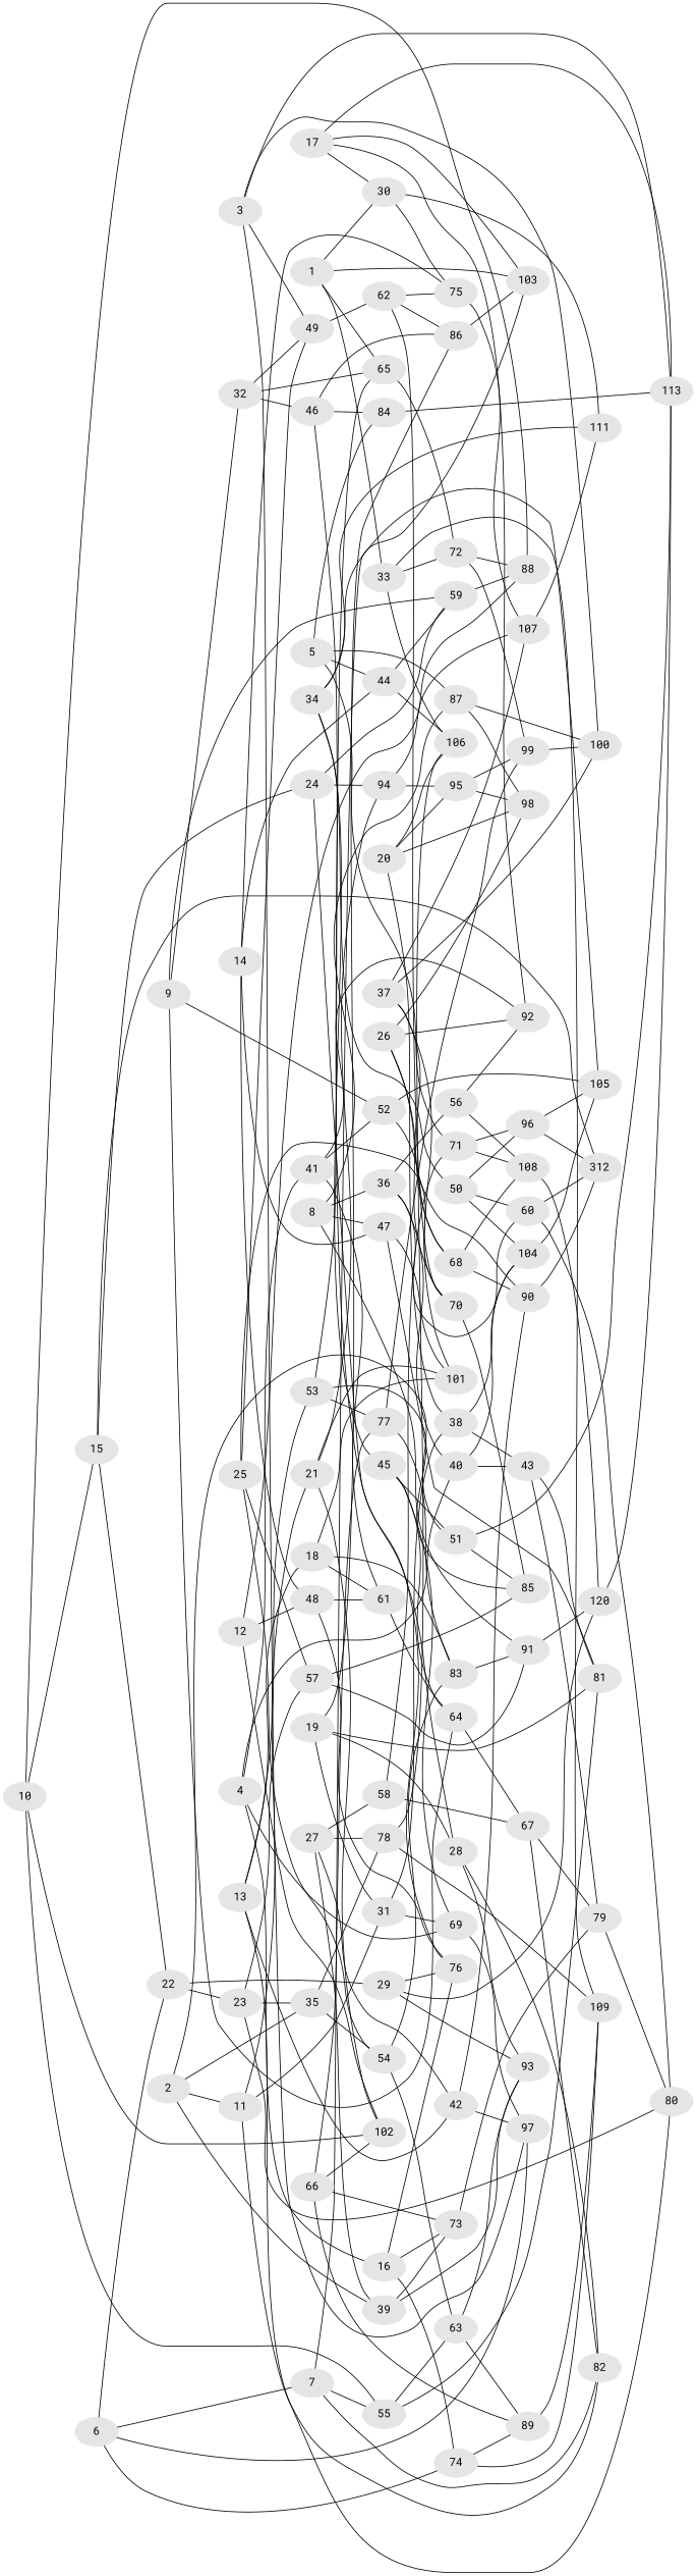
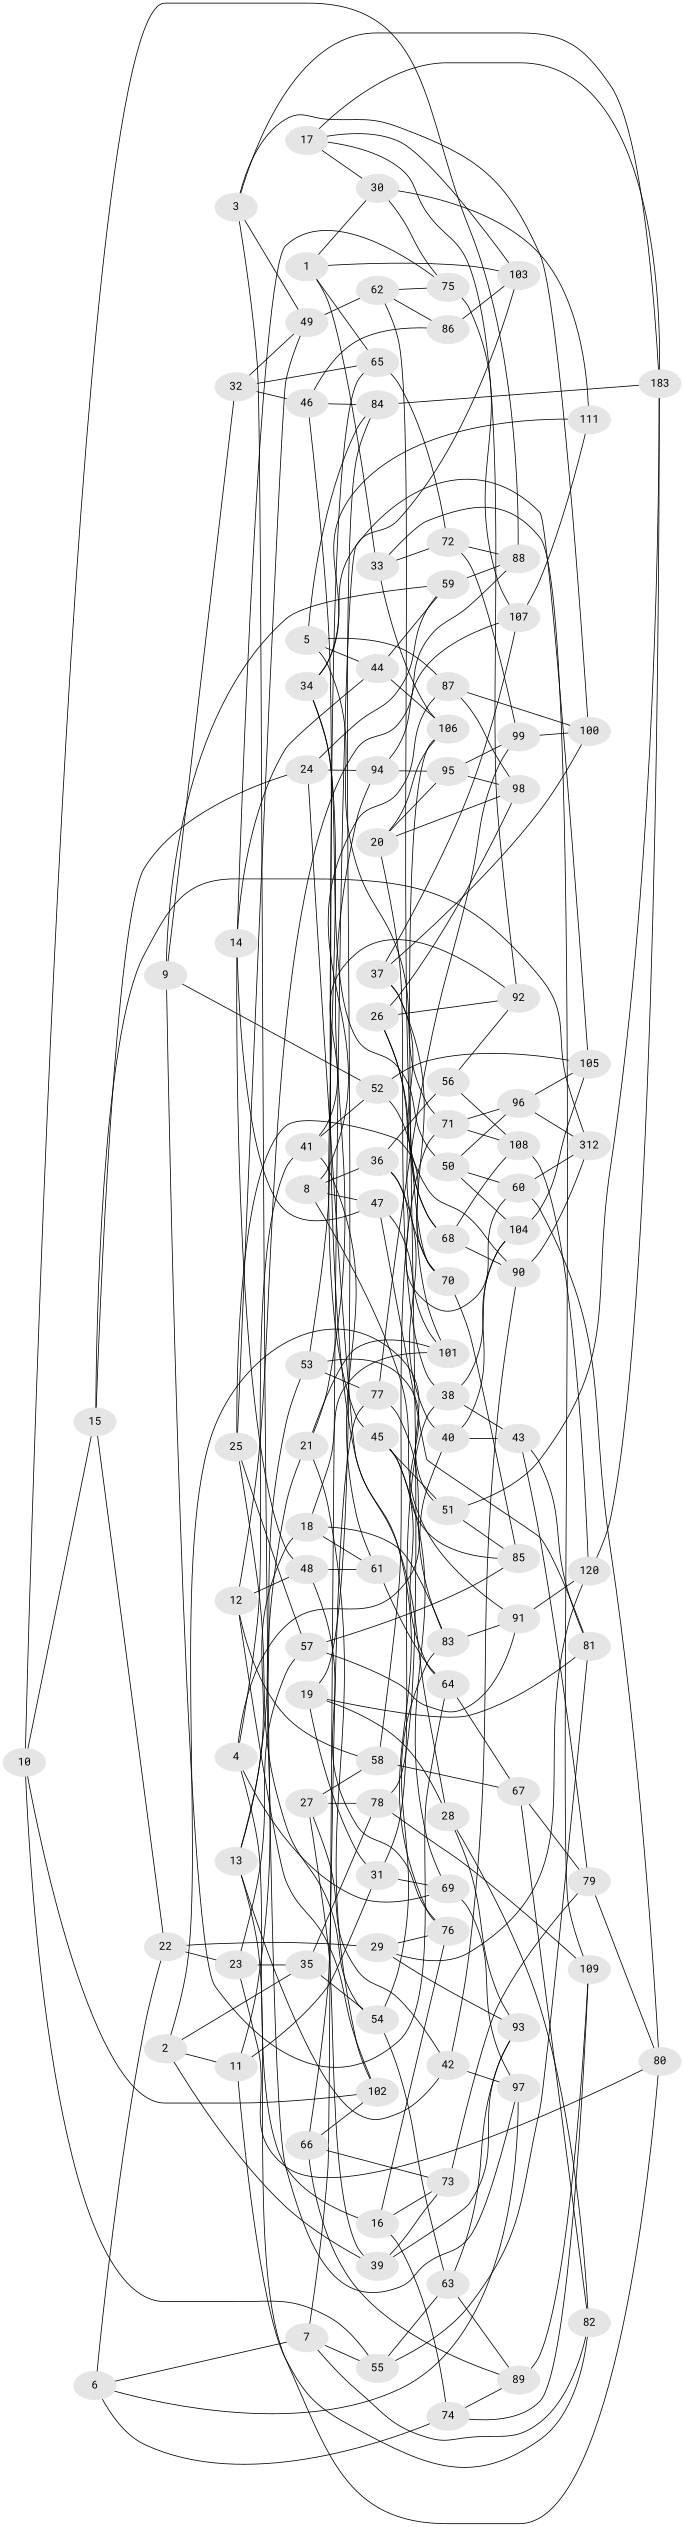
  graph {
    fontname="Roboto Mono"
    rankdir=LR
    node [color=gray90 fontname="Roboto Mono" style=filled]
    edge [fontname="Roboto Mono"]
    1
    30
    33
    65
    103
    75
    111
    106
    72
    109
    2
    11
    35
    39
    51
    82
    21
    31
    54
    78
    73
    93
-   113
+   113 [label=183]
    85
    3
    49
    97
    100
    62
    4
    16
    40
    41
    69
    74
    76
    43
    104
    52
    92
    61
    5
    44
    71
    84
    87
    59
    96
    108
    98
    6
    7
    22
    55
    23
    29
    89
    81
    63
    8
    36
    47
    91
    56
    60
    101
    n67 [label=120]
    9
    32
    64
    46
    68
    105
    88
    67
    10
    15
    102
    24
    n80 [label=312]
    94
    38
    12
    48
    58
    13
    18
    42
    53
    80
    83
    90
    77
    14
    107
    28
    79
    17
    19
    86
    20
    95
    99
    57
    25
    70
    26
    27
    34
    45
    50
    37
    66
    1 -- 30
    1 -- 33
    1 -- 65
    1 -- 103
    30 -- 75
    30 -- 111
    33 -- 106
    33 -- 72
    33 -- 109
    65 -- 72
    75 -- 107
    72 -- 88
    72 -- 99
    2 -- 11
    2 -- 35
    2 -- 39
    2 -- 51
    11 -- 82
    11 -- 21
    11 -- 31
    35 -- 54
    35 -- 78
    39 -- 73
    39 -- 93
    51 -- 113
    51 -- 85
    21 -- 101
    21 -- 102
    21 -- 94
    31 -- 69
    31 -- 38
    54 -- 63
    54 -- 83
    78 -- 106
    78 -- 109
    73 -- 79
    3 -- 113
    3 -- 49
    3 -- 97
    3 -- 100
    49 -- 62
    62 -- 75
    62 -- 86
    62 -- 70
    4 -- 16
    4 -- 40
    4 -- 41
    4 -- 69
    16 -- 73
    16 -- 74
    16 -- 76
    40 -- 43
    40 -- 104
    41 -- 52
    41 -- 92
    41 -- 61
    69 -- 97
    74 -- 109
    74 -- 89
    43 -- 81
    43 -- 79
    104 -- 105
    52 -- 68
    52 -- 105
    61 -- 64
    5 -- 44
    5 -- 71
    5 -- 84
    5 -- 87
    44 -- 106
    44 -- 59
    71 -- 96
    71 -- 108
    84 -- 113
    87 -- 100
    87 -- 98
    59 -- 88
    96 -- 105
    96 -- n80
    108 -- n67
    6 -- 97
    6 -- 74
    6 -- 7
    6 -- 22
    7 -- 103
    7 -- 82
    7 -- 55
    22 -- 23
    22 -- 29
    55 -- 81
    55 -- 63
    23 -- 35
    23 -- 80
    23 -- 57
    29 -- 93
    29 -- 76
    29 -- n67
    89 -- 109
    63 -- 93
    63 -- 89
    8 -- 87
    8 -- 36
    8 -- 47
    8 -- 91
    36 -- 40
    36 -- 56
    36 -- 60
    47 -- 81
    47 -- 101
    91 -- n67
    56 -- 92
    56 -- 108
    60 -- n80
    60 -- 80
    n67 -- 113
    9 -- 52
    9 -- 59
    9 -- 32
    9 -- 64
    32 -- 65
    32 -- 49
    32 -- 46
    64 -- 67
    46 -- 76
    46 -- 84
    46 -- 86
    68 -- 108
    68 -- 90
    67 -- 82
    67 -- 79
    10 -- 55
    10 -- 88
    10 -- 15
    10 -- 102
    15 -- 22
    15 -- 24
    15 -- n80
    24 -- 59
    24 -- 94
    24 -- 28
    94 -- 107
    94 -- 95
    38 -- 43
    38 -- 104
    12 -- 88
    12 -- 102
    12 -- 48
+   12 -- 58
    48 -- 76
    48 -- 61
    58 -- 71
    58 -- 67
    13 -- 18
    13 -- 42
    13 -- 53
    13 -- 80
    18 -- 61
    18 -- 101
    18 -- 83
    42 -- 97
    42 -- 90
    53 -- 65
    53 -- 85
    53 -- 77
    83 -- 91
    90 -- n80
    77 -- 83
    77 -- 99
    14 -- 75
    14 -- 44
    14 -- 47
    14 -- 48
    107 -- 111
    28 -- 82
    28 -- 93
    79 -- 80
    17 -- 30
    17 -- 103
    17 -- 113
    17 -- 92
    19 -- 31
    19 -- 81
    19 -- 28
-   19 -- 86
+   19 -- 84
    86 -- 103
    20 -- 106
    20 -- 98
    20 -- 38
    20 -- 95
    95 -- 98
    95 -- 99
    99 -- 100
    57 -- 85
    57 -- 91
    25 -- 54
    25 -- 49
    25 -- 57
    25 -- 70
    70 -- 85
    26 -- 92
    26 -- 98
    26 -- 68
    26 -- 70
    27 -- 39
    27 -- 78
    27 -- 58
    27 -- 42
    34 -- 111
    34 -- 105
    34 -- 45
    34 -- 50
    45 -- 51
    45 -- 69
    45 -- 64
    50 -- 104
    50 -- 96
    50 -- 60
    37 -- 100
    37 -- 101
    37 -- 90
    37 -- 107
    66 -- 73
    66 -- 89
    66 -- 102
    66 -- 77
  }
